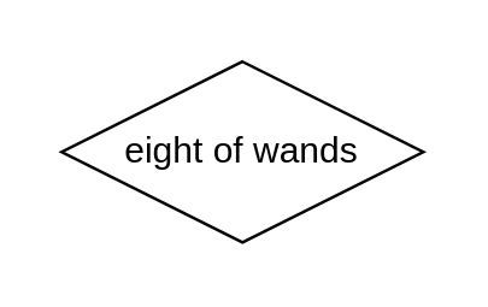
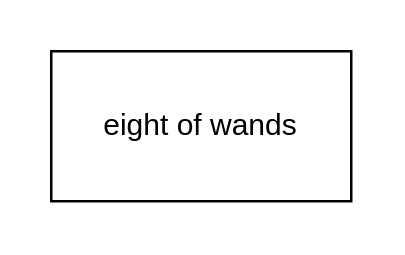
  <mxCell id="0" />
  <mxCell id="1" parent="0" />
- <mxCell id="2" value="&lt;div&gt;eight of wands&lt;/div&gt;" style="rhombus;whiteSpace=wrap;html=1;" vertex="1" parent="1"><mxGeometry x="20" y="20" width="120" height="60" as="geometry" /></mxCell>
+ <mxCell id="2" value="&lt;div&gt;eight of wands&lt;/div&gt;" style="whiteSpace=wrap;html=1;" vertex="1" parent="1"><mxGeometry x="20" y="20" width="120" height="60" as="geometry" /></mxCell>
